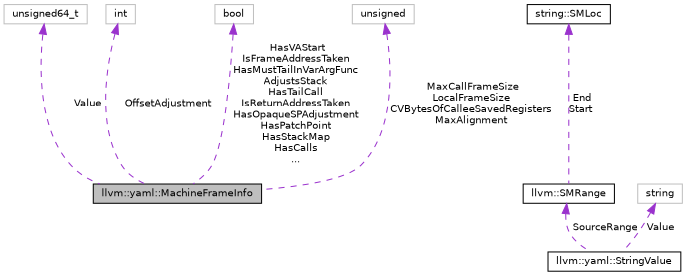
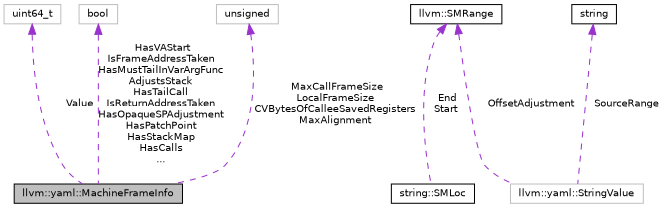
  digraph {
    node [color=grey75 fontname=Helvetica fontsize=10 shape=record]
    edge [color=darkorchid3 dir=back fontname=Helvetica fontsize=10 labelfontname=Helvetica labelfontsize=10 style=dashed]
    n1 [color=black fillcolor=grey75 fontcolor=black height=0.2 label="llvm::yaml::MachineFrameInfo" style=filled width=0.4]
-   n2 [color=black height=0.2 label="llvm::yaml::StringValue" width=0.4]
+   n2 [height=0.2 label="llvm::yaml::StringValue" width=0.4]
    n3 [color=black height=0.2 label="llvm::SMRange" width=0.4]
    n4 [color=black height=0.2 label="string::SMLoc" width=0.4]
-   n5 [height=0.2 label=string width=0.4]
-   n6 [height=0.2 label=unsigned64_t width=0.4]
-   n7 [height=0.2 label=int width=0.4]
+   n5 [color=black height=0.2 label=string width=0.4]
+   n6 [height=0.2 label=uint64_t width=0.4]
    n8 [height=0.2 label=bool width=0.4]
    n9 [height=0.2 label=unsigned width=0.4]
-   n3 -> n2 [label=" SourceRange"]
-   n4 -> n3 [label=" End\nStart"]
-   n5 -> n2 [label=" Value"]
+   n3 -> n2 [label=" OffsetAdjustment"]
+   n3 -> n4 [label=" End\nStart"]
+   n5 -> n2 [label=" SourceRange"]
    n6 -> n1 [label=" Value"]
-   n7 -> n1 [label=" OffsetAdjustment"]
    n8 -> n1 [label=" HasVAStart\nIsFrameAddressTaken\nHasMustTailInVarArgFunc\nAdjustsStack\nHasTailCall\nIsReturnAddressTaken\nHasOpaqueSPAdjustment\nHasPatchPoint\nHasStackMap\nHasCalls\n..."]
    n9 -> n1 [label=" MaxCallFrameSize\nLocalFrameSize\nCVBytesOfCalleeSavedRegisters\nMaxAlignment"]
  }
